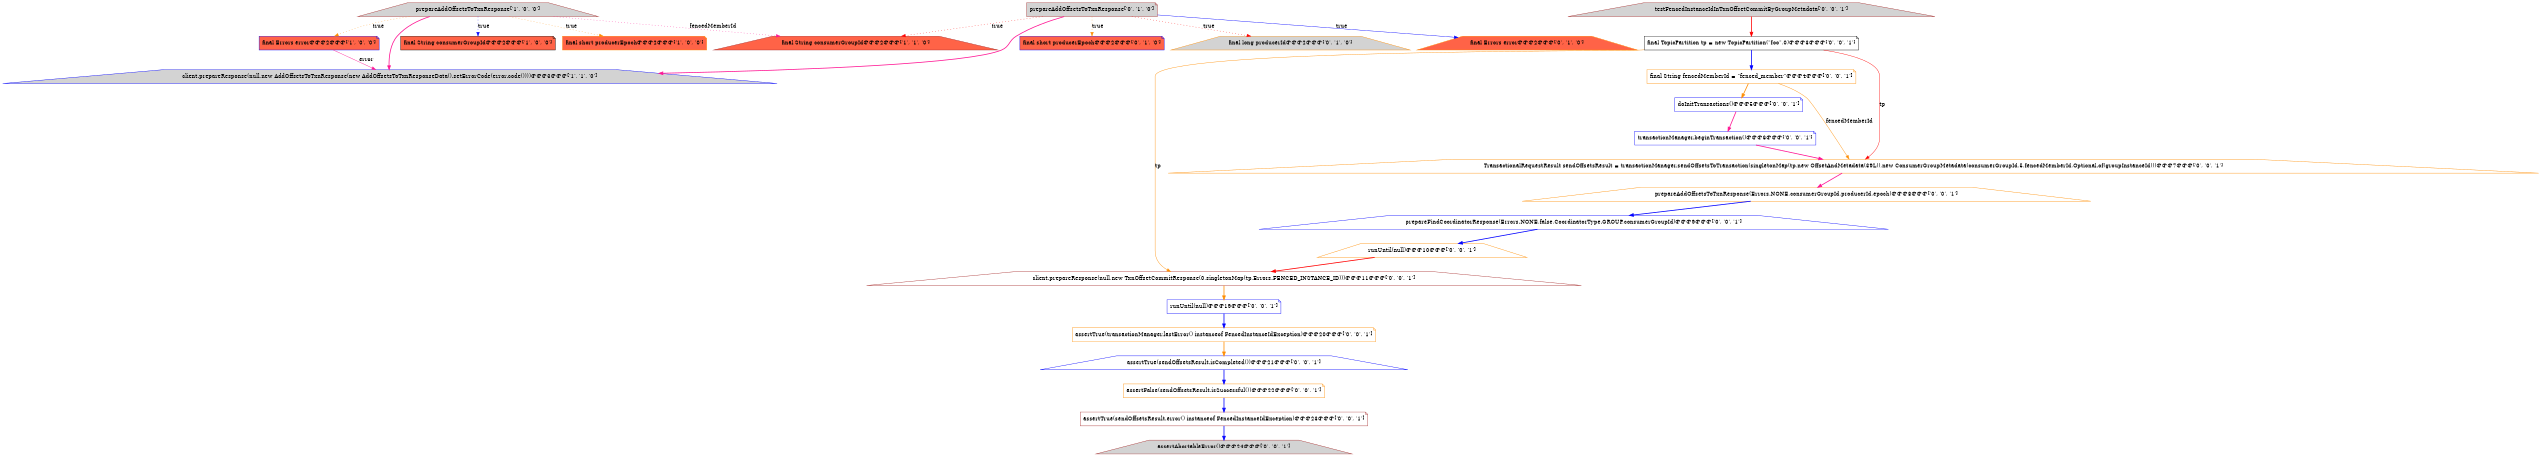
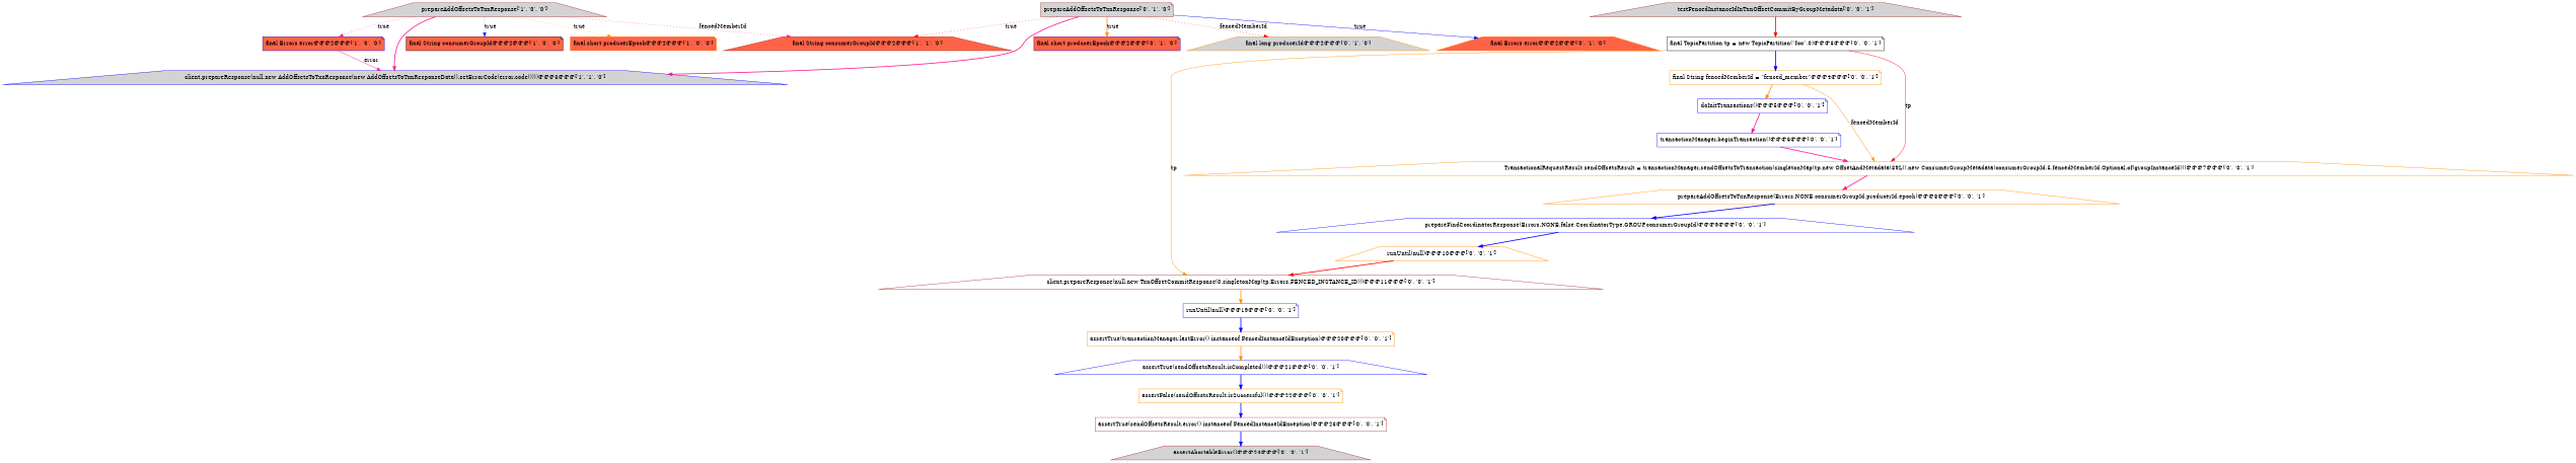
  digraph {
    node [color=darkorange fillcolor=white shape=note style=filled]
    edge [color=blue style=bold]
    n1 [color=blue fillcolor=tomato label="final Errors error@@@2@@@['1', '0', '0']"]
    n2 [color=blue fillcolor=lightgray label="client.prepareResponse(null,new AddOffsetsToTxnResponse(new AddOffsetsToTxnResponseData().setErrorCode(error.code())))@@@3@@@['1', '1', '0']" shape=trapezium]
    n3 [color=blue label="runUntil(null)@@@19@@@['0', '0', '1']"]
    n4 [label="assertTrue(transactionManager.lastError() instanceof FencedInstanceIdException)@@@20@@@['0', '0', '1']"]
    n5 [color=blue label="assertTrue(sendOffsetsResult.isCompleted())@@@21@@@['0', '0', '1']" shape=trapezium]
    n6 [color=black fillcolor=tomato label="final String consumerGroupId@@@2@@@['1', '0', '0']"]
    n7 [color=blue label="doInitTransactions()@@@5@@@['0', '0', '1']"]
    n8 [color=blue label="transactionManager.beginTransaction()@@@6@@@['0', '0', '1']"]
    n9 [label="TransactionalRequestResult sendOffsetsResult = transactionManager.sendOffsetsToTransaction(singletonMap(tp,new OffsetAndMetadata(39L)),new ConsumerGroupMetadata(consumerGroupId,5,fencedMemberId,Optional.of(groupInstanceId)))@@@7@@@['0', '0', '1']" shape=trapezium]
    n10 [label="runUntil(null)@@@10@@@['0', '0', '1']" shape=trapezium]
    n11 [color=brown label="client.prepareResponse(null,new TxnOffsetCommitResponse(0,singletonMap(tp,Errors.FENCED_INSTANCE_ID)))@@@11@@@['0', '0', '1']" shape=trapezium]
    n12 [color=brown label="assertTrue(sendOffsetsResult.error() instanceof FencedInstanceIdException)@@@23@@@['0', '0', '1']"]
    n13 [color=brown fillcolor=lightgray label="assertAbortableError()@@@24@@@['0', '0', '1']" shape=trapezium]
    n14 [color=blue fillcolor=tomato label="final short producerEpoch@@@2@@@['0', '1', '0']"]
    n15 [fillcolor=lightgray label="final long producerId@@@2@@@['0', '1', '0']" shape=trapezium]
    n16 [label="prepareAddOffsetsToTxnResponse(Errors.NONE,consumerGroupId,producerId,epoch)@@@8@@@['0', '0', '1']" shape=trapezium]
    n17 [color=blue label="prepareFindCoordinatorResponse(Errors.NONE,false,CoordinatorType.GROUP,consumerGroupId)@@@9@@@['0', '0', '1']" shape=trapezium]
    n18 [color=brown fillcolor=lightgray label="prepareAddOffsetsToTxnResponse['1', '0', '0']" shape=trapezium]
    n19 [color=brown fillcolor=tomato label="final String consumerGroupId@@@2@@@['1', '1', '0']" shape=trapezium]
    n20 [fillcolor=tomato label="final short producerEpoch@@@2@@@['1', '0', '0']"]
    n21 [color=brown fillcolor=lightgray label="testFencedInstanceIdInTxnOffsetCommitByGroupMetadata['0', '0', '1']" shape=trapezium]
    n22 [color=black label="final TopicPartition tp = new TopicPartition(\"foo\",0)@@@3@@@['0', '0', '1']"]
    n23 [label="final String fencedMemberId = \"fenced_member\"@@@4@@@['0', '0', '1']"]
    n24 [label="assertFalse(sendOffsetsResult.isSuccessful())@@@22@@@['0', '0', '1']"]
    n25 [color=brown fillcolor=lightgray label="prepareAddOffsetsToTxnResponse['0', '1', '0']"]
    n26 [fillcolor=tomato label="final Errors error@@@2@@@['0', '1', '0']" shape=trapezium]
    n1 -> n2 [color=deeppink label=error style=solid]
    n3 -> n4
    n4 -> n5 [color=darkorange]
    n5 -> n24
    n7 -> n8 [color=deeppink]
    n8 -> n9 [color=deeppink]
    n9 -> n16 [color=deeppink]
    n10 -> n11 [color=red]
    n11 -> n3 [color=darkorange]
    n12 -> n13
    n16 -> n17
    n17 -> n10
-   n18 -> n1 [color=darkorange label=true style=dotted]
+   n18 -> n1 [color=deeppink label=true style=dotted]
    n18 -> n2 [color=deeppink]
    n18 -> n6 [label=true style=dotted]
    n18 -> n19 [color=deeppink label=fencedMemberId style=dotted]
    n18 -> n20 [color=darkorange label=true style=dotted]
    n21 -> n22 [color=red]
    n22 -> n9 [color=red label=tp style=solid]
    n22 -> n11 [color=darkorange label=tp style=solid]
    n22 -> n23
    n23 -> n7 [color=darkorange]
    n23 -> n9 [color=darkorange label=fencedMemberId style=solid]
    n24 -> n12
    n25 -> n2 [color=deeppink]
-   n25 -> n14 [color=darkorange label=true style=dotted]
-   n25 -> n15 [color=red label=true style=dotted]
+   n25 -> n14 [color=darkorange label=true]
+   n25 -> n15 [color=red label=fencedMemberId style=dotted]
    n25 -> n19 [color=red label=true style=dotted]
    n25 -> n26 [label=true style=solid]
  }
